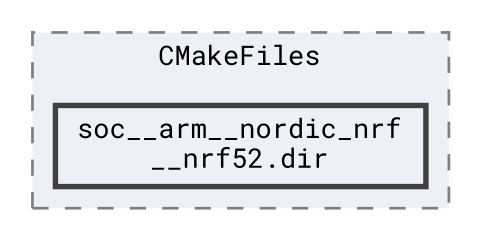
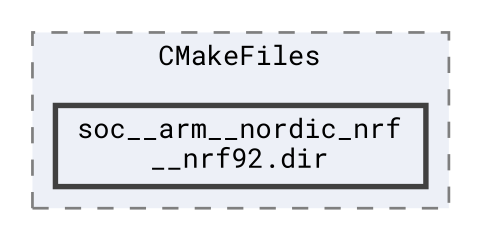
  digraph {
    compound=true
    fontname="Roboto Mono"
-   n1 [color=grey25 fillcolor="#edf0f7" fontname="Roboto Mono" fontsize=10 height=0.2 label="soc__arm__nordic_nrf\l__nrf52.dir" shape=box style="filled,bold" width=0.4]
+   n1 [color=grey25 fillcolor="#edf0f7" fontname="Roboto Mono" fontsize=10 height=0.2 label="soc__arm__nordic_nrf\l__nrf92.dir" shape=box style="filled,bold" width=0.4]
    subgraph cluster_1 {
      bgcolor="#edf0f7"
      fontsize=10
      label=CMakeFiles
      pencolor=grey50
      style="filled,dashed"
      n1
    }
  }
